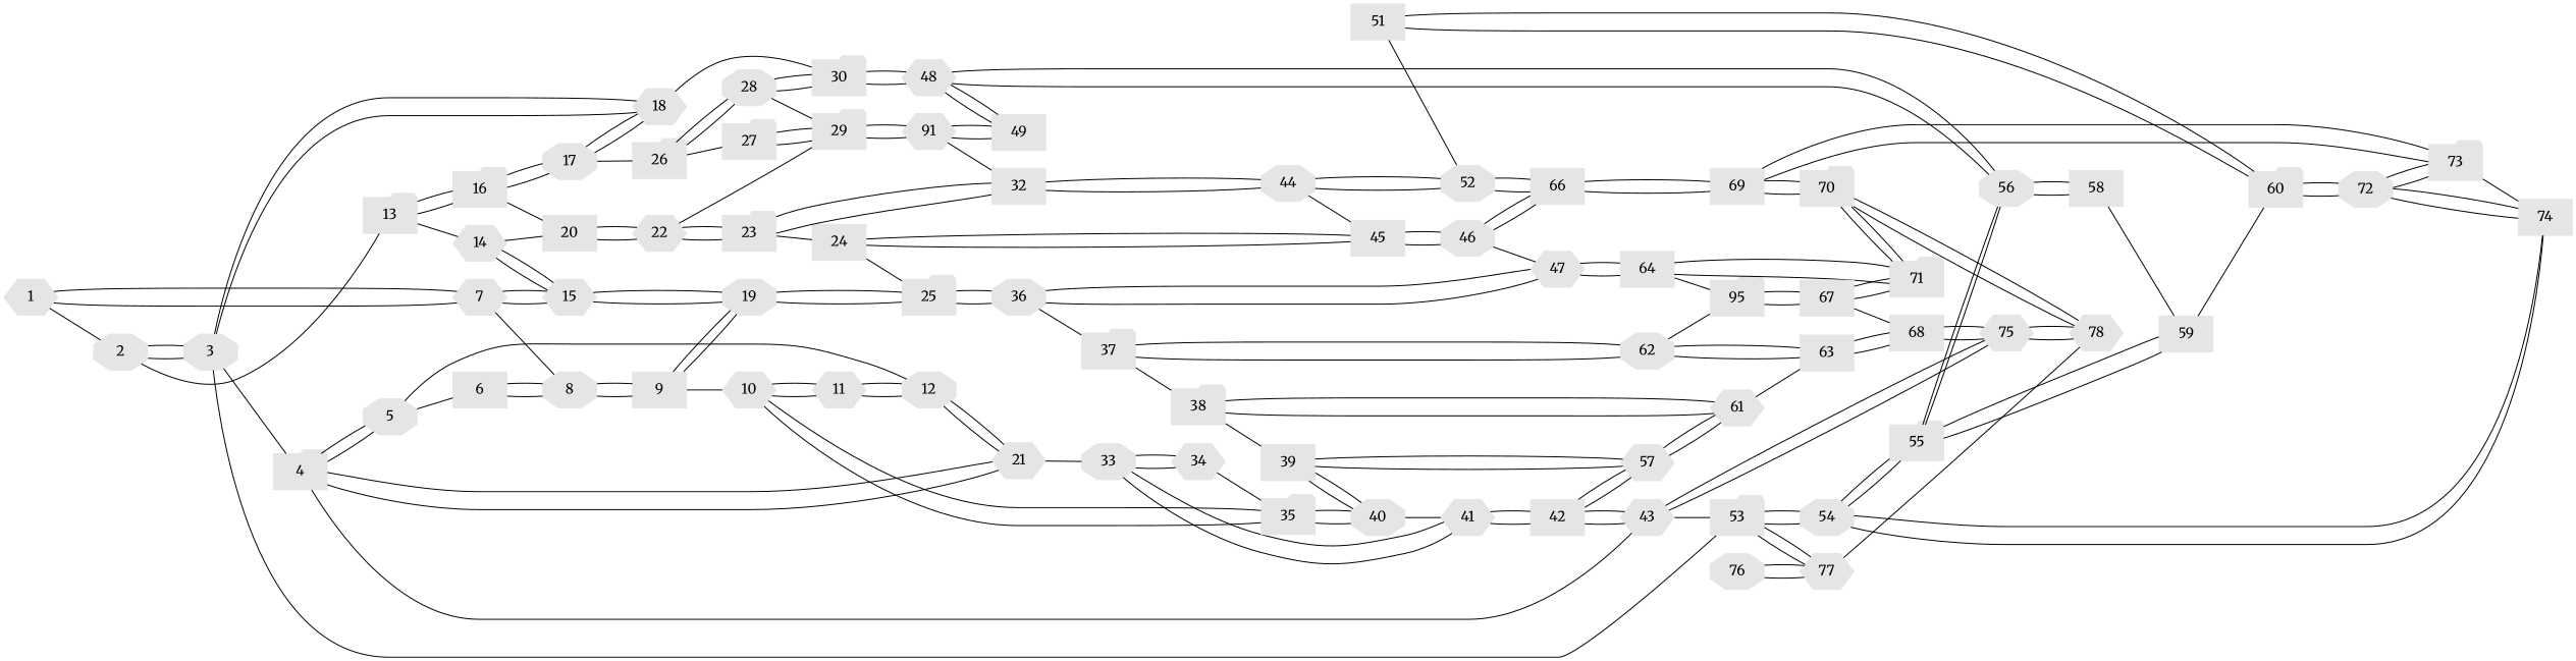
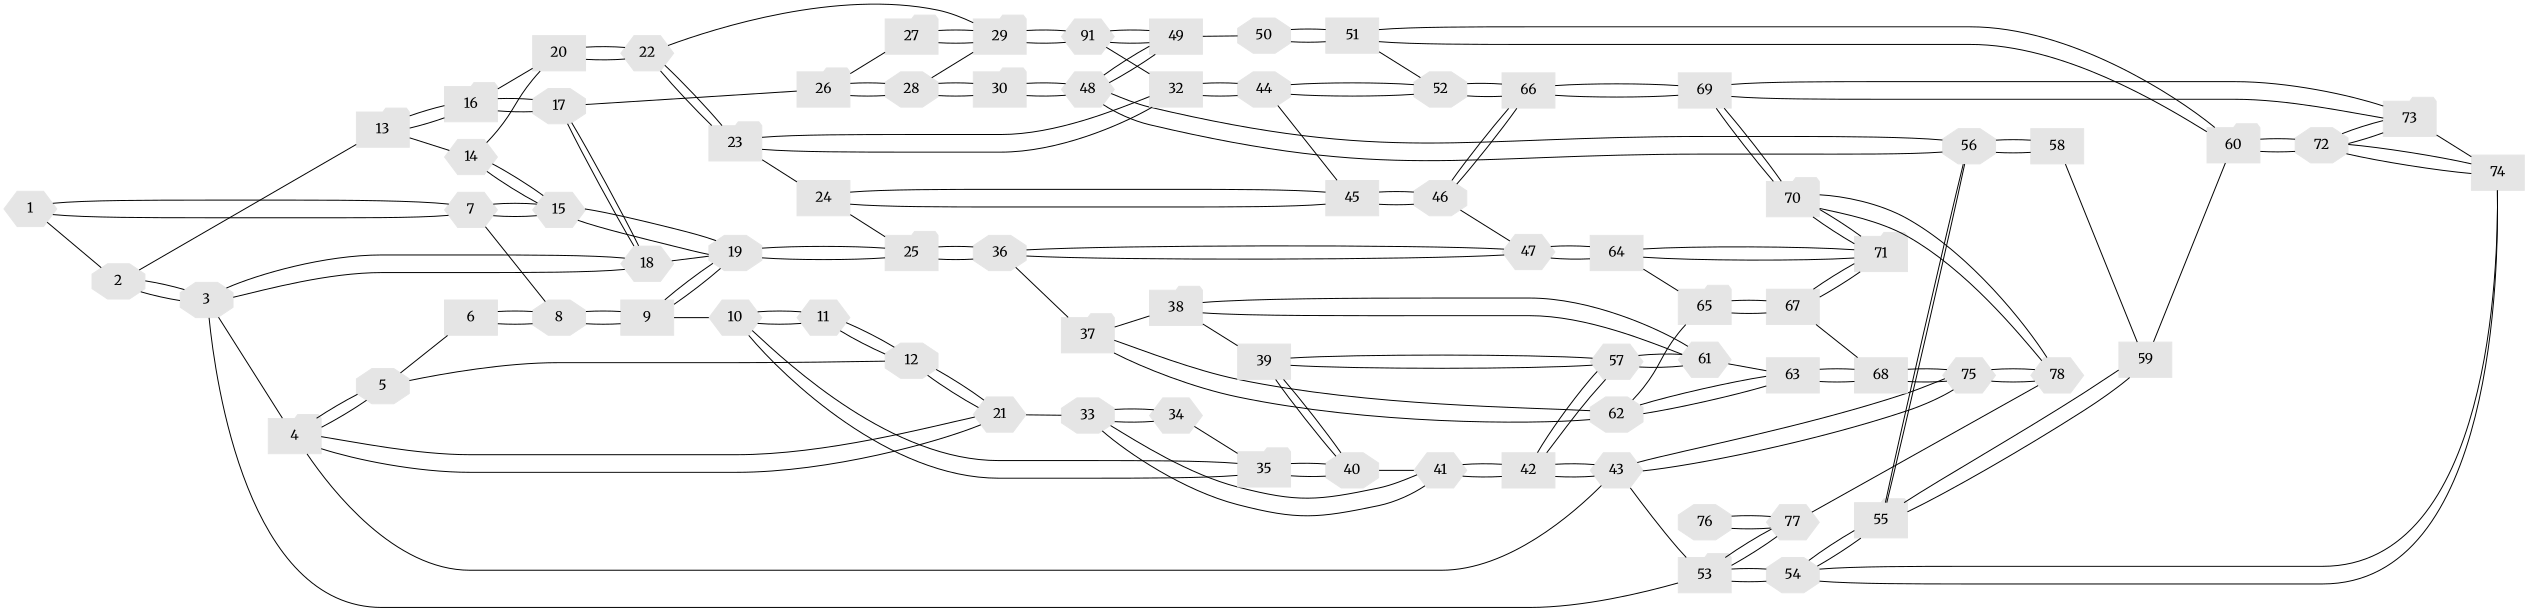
  graph {
    fontname=Merriweather
    rankdir=LR
    node [color=gray90 fontname=Merriweather shape=octagon style=filled]
    edge [fontname=Merriweather]
    2
    1 [shape=hexagon]
    7 [shape=hexagon]
    3
    13 [shape=folder]
    8
    15 [shape=hexagon]
    4 [shape=folder]
    18 [shape=hexagon]
    53 [shape=folder]
    14 [shape=hexagon]
    16 [shape=folder]
    5
    21 [shape=hexagon]
    43 [shape=hexagon]
    30 [shape=folder]
    54
    77 [shape=hexagon]
    6 [shape=box]
    12
    33
    75 [shape=hexagon]
    9 [shape=box]
    19
    10 [shape=hexagon]
    11 [shape=hexagon]
    35 [shape=folder]
    25 [shape=folder]
    40
    20 [shape=box]
    17
    22 [shape=hexagon]
    26 [shape=folder]
    27 [shape=folder]
    28
    48 [shape=hexagon]
    36
    23 [shape=folder]
    29 [shape=folder]
    34 [shape=hexagon]
    41 [shape=hexagon]
    24 [shape=box]
    32 [shape=box]
    45 [shape=box]
    44
    46
    37 [shape=folder]
    47 [shape=hexagon]
    n49 [label=91 shape=hexagon]
    49 [shape=box]
    56
+   50
    52
    42 [shape=box]
    38 [shape=folder]
    62
    64 [shape=box]
    39 [shape=box]
    61 [shape=hexagon]
    63 [shape=box]
-   65 [shape=folder label=95]
+   65 [shape=folder]
    57 [shape=hexagon]
    78 [shape=hexagon]
    66 [shape=box]
    69 [shape=box]
    71 [shape=folder]
    58 [shape=box]
    51 [shape=box]
    60 [shape=folder]
    59 [shape=box]
    72
    55 [shape=folder]
    74 [shape=box]
    73 [shape=folder]
    68 [shape=box]
    67 [shape=box]
    70 [shape=folder]
    76
    2 -- 3
    2 -- 3
    2 -- 13
    1 -- 2
    1 -- 7
    1 -- 7
    7 -- 8
    7 -- 15
    7 -- 15
    3 -- 4
    3 -- 18
    3 -- 18
    3 -- 53
    13 -- 14
    13 -- 16
    13 -- 16
    8 -- 9
    8 -- 9
    15 -- 19
    15 -- 19
    4 -- 5
    4 -- 5
    4 -- 21
    4 -- 21
    4 -- 43
-   18 -- 30
+   18 -- 19
    53 -- 54
    53 -- 54
    53 -- 77
    53 -- 77
    14 -- 15
    14 -- 15
    14 -- 20
    16 -- 20
    16 -- 17
    16 -- 17
    5 -- 6
    5 -- 12
    21 -- 33
    43 -- 53
    43 -- 75
    43 -- 75
    30 -- 48
    30 -- 48
    54 -- 55
    54 -- 55
    54 -- 74
    54 -- 74
    77 -- 78
    6 -- 8
    6 -- 8
    12 -- 21
    12 -- 21
    33 -- 34
    33 -- 34
    33 -- 41
    33 -- 41
    75 -- 78
    75 -- 78
    9 -- 19
    9 -- 19
    9 -- 10
    19 -- 25
    19 -- 25
    10 -- 11
    10 -- 11
    10 -- 35
    10 -- 35
    11 -- 12
    11 -- 12
    35 -- 40
    35 -- 40
    25 -- 36
    25 -- 36
    40 -- 41
    20 -- 22
    20 -- 22
    17 -- 18
    17 -- 18
    17 -- 26
    22 -- 23
    22 -- 23
    22 -- 29
    26 -- 27
    26 -- 28
    26 -- 28
    27 -- 29
    27 -- 29
    28 -- 30
    28 -- 30
    28 -- 29
    48 -- 49
    48 -- 49
    48 -- 56
    48 -- 56
    36 -- 37
    36 -- 47
    36 -- 47
    23 -- 24
    23 -- 32
    23 -- 32
    29 -- n49
    29 -- n49
    34 -- 35
    41 -- 42
    41 -- 42
    24 -- 25
    24 -- 45
    24 -- 45
    32 -- 44
    32 -- 44
    45 -- 46
    45 -- 46
    44 -- 45
    44 -- 52
    44 -- 52
    46 -- 47
    46 -- 66
    46 -- 66
    37 -- 38
    37 -- 62
    37 -- 62
    47 -- 64
    47 -- 64
    n49 -- 32
    n49 -- 49
    n49 -- 49
+   49 -- 50
    56 -- 58
    56 -- 58
+   50 -- 51
+   50 -- 51
    52 -- 66
    52 -- 66
    42 -- 43
    42 -- 43
    42 -- 57
    42 -- 57
    38 -- 39
    38 -- 61
    38 -- 61
    62 -- 63
    62 -- 63
    62 -- 65
    64 -- 65
    64 -- 71
    64 -- 71
    39 -- 40
    39 -- 40
    39 -- 57
    39 -- 57
    61 -- 63
    63 -- 68
    63 -- 68
    65 -- 67
    65 -- 67
    57 -- 61
    57 -- 61
    66 -- 69
    66 -- 69
    69 -- 73
    69 -- 73
    69 -- 70
    69 -- 70
    58 -- 59
    51 -- 52
    51 -- 60
    51 -- 60
    60 -- 72
    60 -- 72
    59 -- 60
    72 -- 74
    72 -- 74
    72 -- 73
    72 -- 73
    55 -- 56
    55 -- 56
    55 -- 59
    55 -- 59
    73 -- 74
    68 -- 75
    68 -- 75
    67 -- 71
    67 -- 71
    67 -- 68
    70 -- 78
    70 -- 78
    70 -- 71
    70 -- 71
    76 -- 77
    76 -- 77
  }
